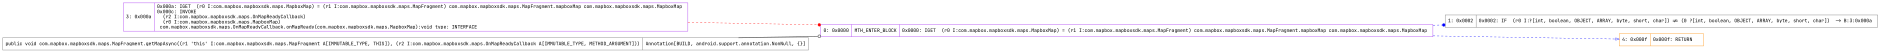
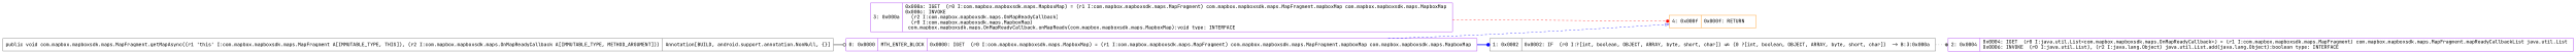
  digraph {
    fontname="JetBrains Mono"
    rankdir=LR
    node [color=purple fontname="JetBrains Mono" shape=record]
    edge [arrowhead=dot color=blue fontname="JetBrains Mono" style=bold]
    n1 [label="{0\:\ 0x0000|MTH_ENTER_BLOCK\l|0x0000: IGET  (r0 I:com.mapbox.mapboxsdk.maps.MapboxMap) = (r1 I:com.mapbox.mapboxsdk.maps.MapFragment) com.mapbox.mapboxsdk.maps.MapFragment.mapboxMap com.mapbox.mapboxsdk.maps.MapboxMap \l}"]
    n2 [color=gray40 label="{1\:\ 0x0002|0x0002: IF  (r0 I:?[int, boolean, OBJECT, ARRAY, byte, short, char]) != (0 ?[int, boolean, OBJECT, ARRAY, byte, short, char])  \-\> B:3:0x000a \l}"]
    n3 [color=darkorange label="{4\:\ 0x000f|0x000f: RETURN   \l}"]
+   n4 [label="{2\:\ 0x0004|0x0004: IGET  (r0 I:java.util.List\<com.mapbox.mapboxsdk.maps.OnMapReadyCallback\>) = (r1 I:com.mapbox.mapboxsdk.maps.MapFragment) com.mapbox.mapboxsdk.maps.MapFragment.mapReadyCallbackList java.util.List \l0x0006: INVOKE  (r0 I:java.util.List), (r2 I:java.lang.Object) java.util.List.add(java.lang.Object):boolean type: INTERFACE \l}"]
    n5 [label="{3\:\ 0x000a|0x000a: IGET  (r0 I:com.mapbox.mapboxsdk.maps.MapboxMap) = (r1 I:com.mapbox.mapboxsdk.maps.MapFragment) com.mapbox.mapboxsdk.maps.MapFragment.mapboxMap com.mapbox.mapboxsdk.maps.MapboxMap \l0x000c: INVOKE  \l  (r2 I:com.mapbox.mapboxsdk.maps.OnMapReadyCallback)\l  (r0 I:com.mapbox.mapboxsdk.maps.MapboxMap)\l com.mapbox.mapboxsdk.maps.OnMapReadyCallback.onMapReady(com.mapbox.mapboxsdk.maps.MapboxMap):void type: INTERFACE \l}"]
    n6 [color=gray40 label="{public void com.mapbox.mapboxsdk.maps.MapFragment.getMapAsync((r1 'this' I:com.mapbox.mapboxsdk.maps.MapFragment A[IMMUTABLE_TYPE, THIS]), (r2 I:com.mapbox.mapboxsdk.maps.OnMapReadyCallback A[IMMUTABLE_TYPE, METHOD_ARGUMENT]))  | Annotation[BUILD, android.support.annotation.NonNull, \{\}]\l}"]
-   n1 -> n2 [style=dashed]
+   n1 -> n2
    n1 -> n3 [arrowhead=onormal style=dashed]
-   n5 -> n1 [color=red style=dashed]
+   n2 -> n4 [color=gray40 style=dotted]
+   n5 -> n3 [color=red style=dashed]
    n6 -> n1 [arrowhead=odot color=gray40]
  }
